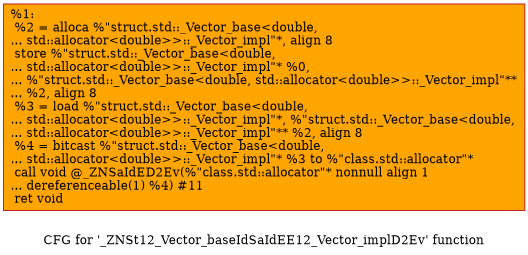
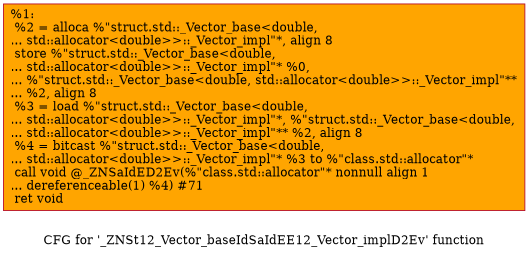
  digraph {
    label="CFG for '_ZNSt12_Vector_baseIdSaIdEE12_Vector_implD2Ev' function"
-   n1 [color="#b70d28ff" fillcolor=orange label="{%1:\l  %2 = alloca %\"struct.std::_Vector_base\<double,\l... std::allocator\<double\>\>::_Vector_impl\"*, align 8\l  store %\"struct.std::_Vector_base\<double,\l... std::allocator\<double\>\>::_Vector_impl\"* %0,\l... %\"struct.std::_Vector_base\<double, std::allocator\<double\>\>::_Vector_impl\"**\l... %2, align 8\l  %3 = load %\"struct.std::_Vector_base\<double,\l... std::allocator\<double\>\>::_Vector_impl\"*, %\"struct.std::_Vector_base\<double,\l... std::allocator\<double\>\>::_Vector_impl\"** %2, align 8\l  %4 = bitcast %\"struct.std::_Vector_base\<double,\l... std::allocator\<double\>\>::_Vector_impl\"* %3 to %\"class.std::allocator\"*\l  call void @_ZNSaIdED2Ev(%\"class.std::allocator\"* nonnull align 1\l... dereferenceable(1) %4) #11\l  ret void\l}" shape=record style=filled]
+   n1 [color="#b70d28ff" fillcolor=orange label="{%1:\l  %2 = alloca %\"struct.std::_Vector_base\<double,\l... std::allocator\<double\>\>::_Vector_impl\"*, align 8\l  store %\"struct.std::_Vector_base\<double,\l... std::allocator\<double\>\>::_Vector_impl\"* %0,\l... %\"struct.std::_Vector_base\<double, std::allocator\<double\>\>::_Vector_impl\"**\l... %2, align 8\l  %3 = load %\"struct.std::_Vector_base\<double,\l... std::allocator\<double\>\>::_Vector_impl\"*, %\"struct.std::_Vector_base\<double,\l... std::allocator\<double\>\>::_Vector_impl\"** %2, align 8\l  %4 = bitcast %\"struct.std::_Vector_base\<double,\l... std::allocator\<double\>\>::_Vector_impl\"* %3 to %\"class.std::allocator\"*\l  call void @_ZNSaIdED2Ev(%\"class.std::allocator\"* nonnull align 1\l... dereferenceable(1) %4) #71\l  ret void\l}" shape=record style=filled]
  }
